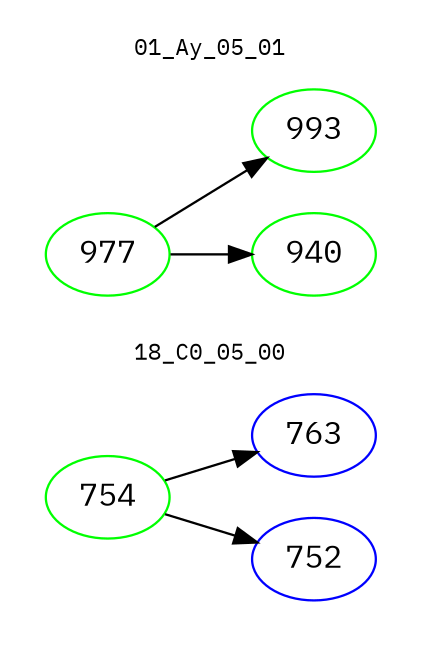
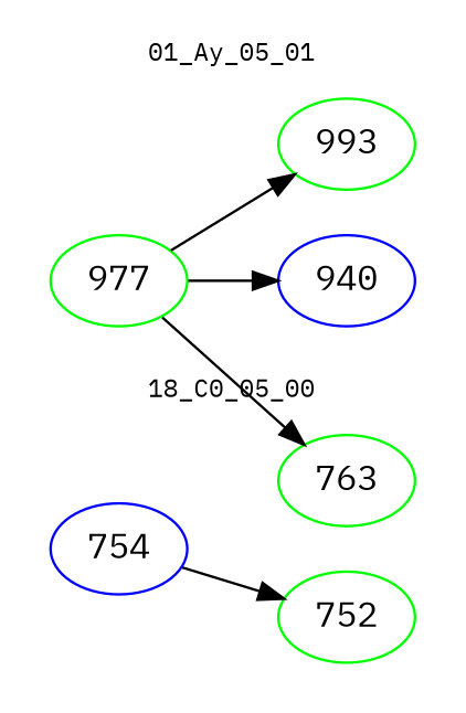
  digraph {
    fontname="IBM Plex Mono"
    rankdir=LR
    node [color=green fontname="IBM Plex Mono"]
    edge [color=black fontname="IBM Plex Mono"]
    n1 [label=977]
-   n2 [label=940]
+   n2 [color=blue label=940]
    n3 [label=993]
-   n4 [label=754]
-   n5 [color=blue label=752]
-   n6 [color=blue label=763]
+   n4 [color=blue label=754]
+   n5 [label=752]
+   n6 [label=763]
    subgraph cluster_1 {
      color=white
      fontsize=10
      label="01_Ay_05_01"
      n1
      n2
      n3
    }
    subgraph cluster_2 {
      color=white
      fontsize=10
      label="18_C0_05_00"
      n4
      n5
      n6
    }
    n1 -> n2
    n1 -> n3
    n4 -> n5
-   n4 -> n6
+   n1 -> n6
  }
